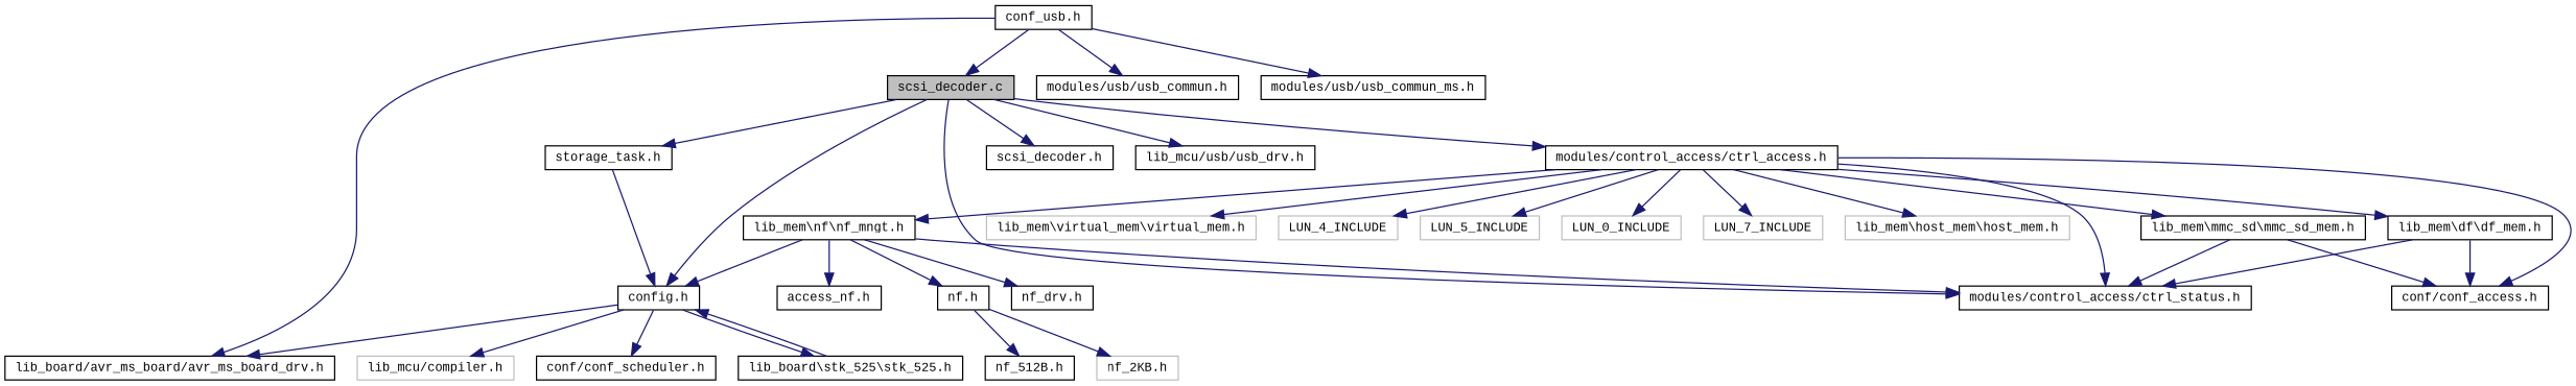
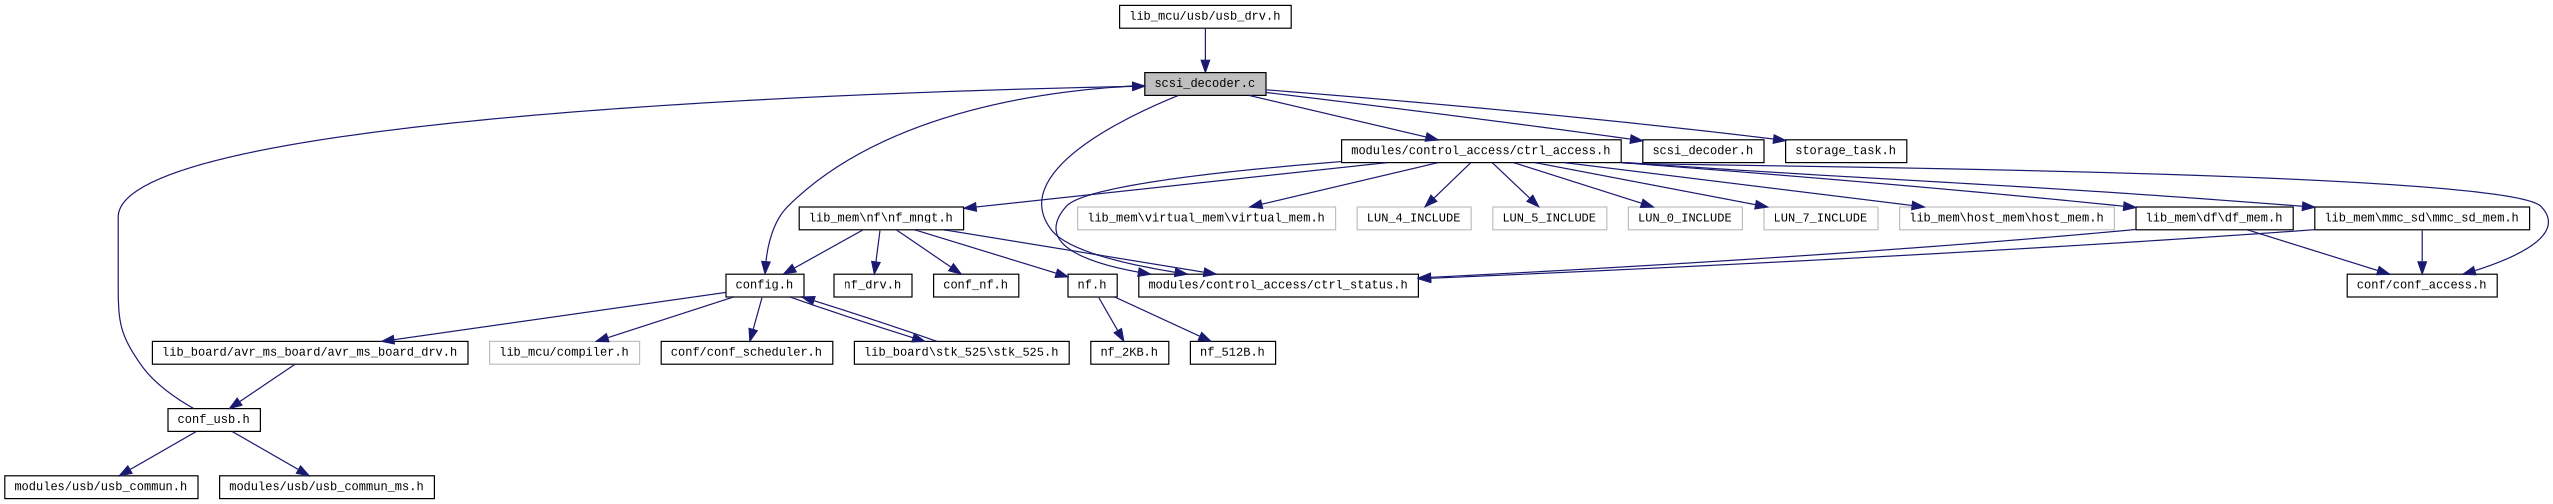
  digraph {
    fontname="Liberation Mono"
    node [color=black fillcolor=white fontname="Liberation Mono" fontsize=10 shape=record style=filled]
    edge [color=midnightblue fontname="Liberation Mono" fontsize=10 labelfontname="FreeSans.ttf" labelfontsize=10 style=solid]
    n1 [fillcolor=grey75 fontcolor=black height=0.2 label="scsi_decoder.c" width=0.4]
    n2 [height=0.2 label="config.h" width=0.4]
    n3 [height=0.2 label="scsi_decoder.h" width=0.4]
    n4 [height=0.2 label="storage_task.h" width=0.4]
    n5 [height=0.2 label="lib_mcu/usb/usb_drv.h" width=0.4]
    n6 [height=0.2 label="modules/control_access/ctrl_status.h" width=0.4]
    n7 [height=0.2 label="modules/control_access/ctrl_access.h" width=0.4]
    n8 [color=grey75 height=0.2 label="lib_mcu/compiler.h" width=0.4]
    n9 [height=0.2 label="conf/conf_scheduler.h" width=0.4]
    n10 [height=0.2 label="lib_board\\stk_525\\stk_525.h" width=0.4]
    n11 [height=0.2 label="lib_board/avr_ms_board/avr_ms_board_drv.h" width=0.4]
    n12 [height=0.2 label="conf_usb.h" width=0.4]
    n13 [height=0.2 label="modules/usb/usb_commun.h" width=0.4]
    n14 [height=0.2 label="modules/usb/usb_commun_ms.h" width=0.4]
    n15 [height=0.2 label="conf/conf_access.h" width=0.4]
    n16 [color=grey75 height=0.2 label="lib_mem\\virtual_mem\\virtual_mem.h" width=0.4]
    n17 [height=0.2 label="lib_mem\\nf\\nf_mngt.h" width=0.4]
    n18 [height=0.2 label="lib_mem\\df\\df_mem.h" width=0.4]
    n19 [height=0.2 label="lib_mem\\mmc_sd\\mmc_sd_mem.h" width=0.4]
    n20 [color=grey75 height=0.2 label=LUN_4_INCLUDE width=0.4]
    n21 [color=grey75 height=0.2 label=LUN_5_INCLUDE width=0.4]
    n22 [color=grey75 height=0.2 label=LUN_0_INCLUDE width=0.4]
    n23 [color=grey75 height=0.2 label=LUN_7_INCLUDE width=0.4]
    n24 [color=grey75 height=0.2 label="lib_mem\\host_mem\\host_mem.h" width=0.4]
-   n25 [height=0.2 label="access_nf.h" width=0.4]
+   n25 [height=0.2 label="conf_nf.h" width=0.4]
    n26 [height=0.2 label="nf.h" width=0.4]
    n27 [height=0.2 label="nf_drv.h" width=0.4]
    n28 [height=0.2 label="nf_512B.h" width=0.4]
-   n29 [color=grey75 height=0.2 label="nf_2KB.h" width=0.4]
+   n29 [height=0.2 label="nf_2KB.h" width=0.4]
    n1 -> n2
    n1 -> n3
    n1 -> n4
-   n1 -> n5
+   n5 -> n1
    n1 -> n6
    n1 -> n7
    n2 -> n8
    n2 -> n9
    n2 -> n10
    n2 -> n11
-   n4 -> n2
    n7 -> n6
    n7 -> n15
    n7 -> n16
    n7 -> n17
    n7 -> n18
    n7 -> n19
    n7 -> n20
    n7 -> n21
    n7 -> n22
    n7 -> n23
    n7 -> n24
    n10 -> n2
    n12 -> n1
-   n12 -> n11
+   n11 -> n12
    n12 -> n13
    n12 -> n14
    n17 -> n2
    n17 -> n6
    n17 -> n25
    n17 -> n26
    n17 -> n27
    n18 -> n6
    n18 -> n15
    n19 -> n6
    n19 -> n15
    n26 -> n28
    n26 -> n29
  }
